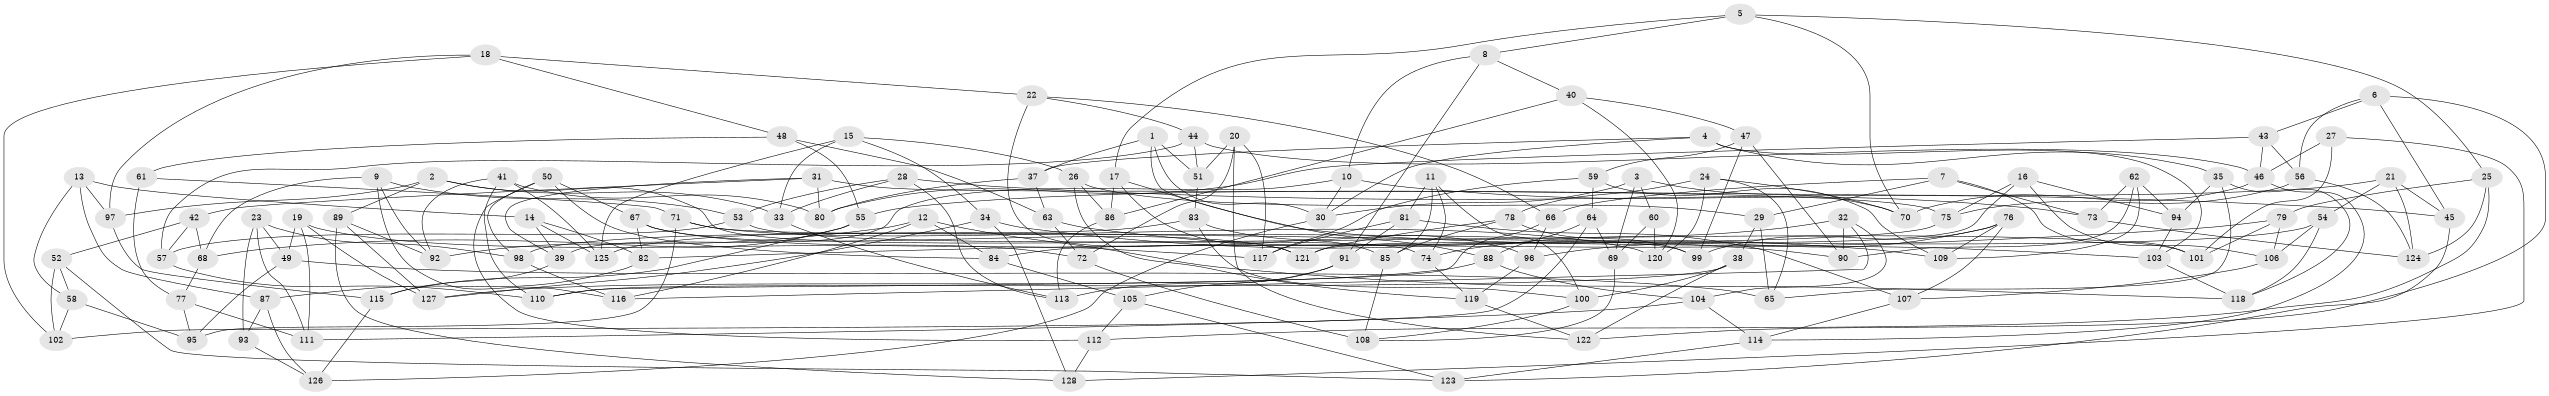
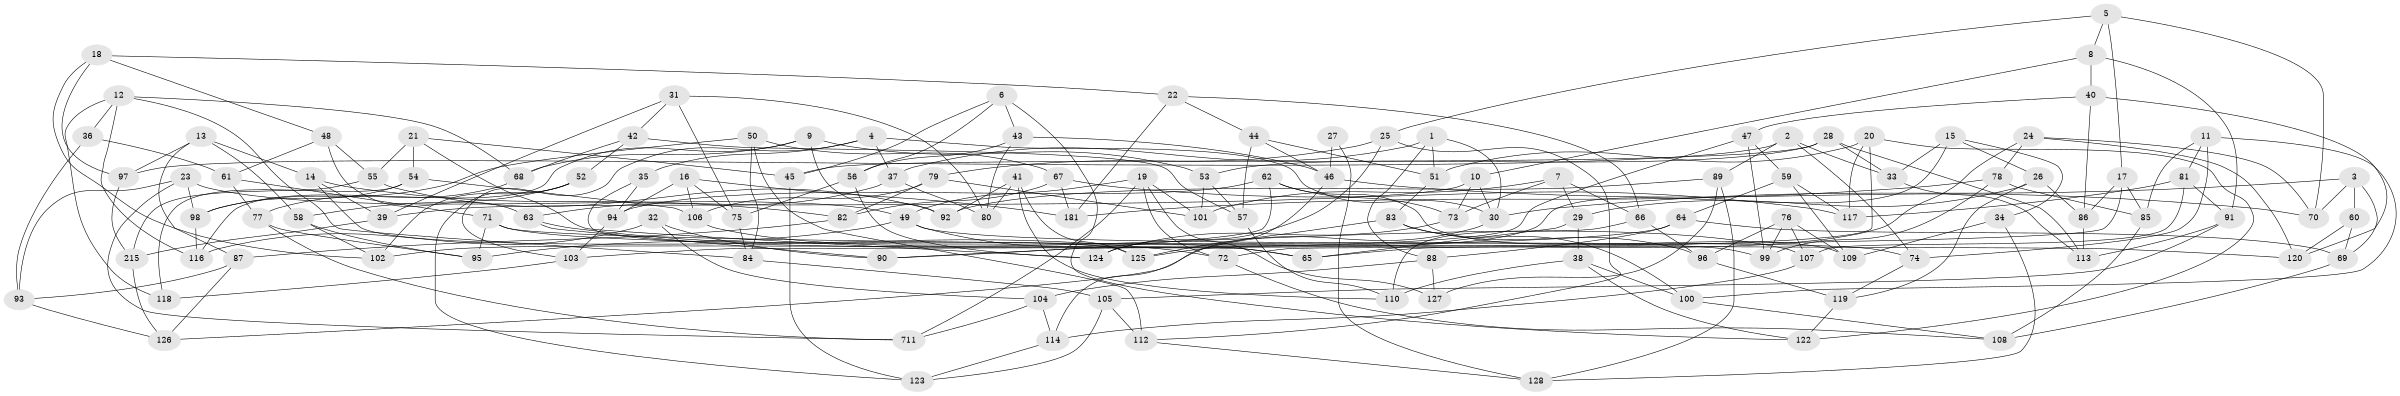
  graph {
    node [color=gray90 style=filled]
    1
    30
    37
    51
    88
    126
    80
    63
    83
    127
    104
    2
    33
    74
    89
    97
    113
    119
    92
    128
-   115
+   115 [label=215]
    3
    60
    69
    70
    120
    108
    4
    35
    103
    118
    94
    65
    5
    8
    17
    25
    10
    40
    91
    85
    86
    124
    79
    112
    6
    43
    45
    56
    122
    46
    123
    75
    7
    29
    66
    73
    101
    38
    110
    96
    39
    47
    105
    9
    53
    68
    116
    57
    77
    11
    81
    100
    117
    107
    12
+   36
    84
    93
    61
    13
    14
    58
    87
    82
    125
    102
    95
    15
    26
    34
    109
    16
    106
-   121
+   121 [label=181]
    18
    22
    48
    44
    55
    19
    49
    72
-   111
+   111 [label=711]
    20
    21
    54
    98
    23
    24
    78
    99
    27
    114
    28
    31
    42
    52
    32
    90
    71
    59
    41
    64
    50
    67
    62
    76
    1 -- 30
    1 -- 37
    1 -- 51
    1 -- 88
    30 -- 126
    37 -- 80
    37 -- 63
    51 -- 83
    88 -- 127
    88 -- 104
    63 -- 72
    63 -- 90
    83 -- 96
    83 -- 100
    83 -- 125
    104 -- 111
    104 -- 114
    2 -- 33
    2 -- 74
    2 -- 89
    2 -- 97
    33 -- 113
    74 -- 119
    89 -- 127
    89 -- 92
    89 -- 128
    97 -- 115
    119 -- 122
    115 -- 126
    3 -- 30
    3 -- 60
    3 -- 69
    3 -- 70
    60 -- 69
    60 -- 120
    69 -- 108
    4 -- 30
    4 -- 37
    4 -- 35
    4 -- 103
-   35 -- 118
    35 -- 94
    35 -- 65
    103 -- 118
    94 -- 103
    5 -- 70
    5 -- 8
    5 -- 17
    5 -- 25
    8 -- 10
    8 -- 40
    8 -- 91
    17 -- 103
    17 -- 85
    17 -- 86
    25 -- 124
    25 -- 79
    25 -- 112
    10 -- 30
    10 -- 73
    10 -- 39
    40 -- 120
    40 -- 86
    40 -- 47
    91 -- 113
    91 -- 105
    85 -- 108
    86 -- 113
    79 -- 101
    79 -- 82
    79 -- 106
    112 -- 128
    6 -- 43
    6 -- 45
    6 -- 56
    6 -- 122
    43 -- 80
    43 -- 56
    43 -- 46
    45 -- 123
    56 -- 124
    56 -- 75
    46 -- 70
    46 -- 114
    75 -- 84
    7 -- 29
    7 -- 66
    7 -- 73
    7 -- 101
    29 -- 65
    29 -- 38
    66 -- 110
    66 -- 96
    73 -- 124
    38 -- 122
    38 -- 110
    38 -- 100
    96 -- 119
    39 -- 115
    47 -- 99
    47 -- 90
    47 -- 59
    105 -- 112
    105 -- 123
    9 -- 92
    9 -- 53
    9 -- 68
    9 -- 116
    53 -- 101
    53 -- 57
    68 -- 77
    57 -- 110
    77 -- 95
    77 -- 111
    11 -- 74
    11 -- 85
    11 -- 81
    11 -- 100
    81 -- 91
    81 -- 117
    81 -- 107
    100 -- 108
    107 -- 114
    12 -- 118
    12 -- 68
    12 -- 116
+   12 -- 36
    12 -- 84
+   36 -- 93
+   36 -- 61
    84 -- 105
    93 -- 126
    61 -- 77
    61 -- 71
    13 -- 97
    13 -- 14
    13 -- 58
    13 -- 87
    14 -- 39
    14 -- 82
    14 -- 125
    58 -- 102
    58 -- 95
    87 -- 126
    87 -- 93
    82 -- 87
    15 -- 33
    15 -- 125
    15 -- 26
    15 -- 34
    26 -- 119
    26 -- 86
    26 -- 29
-   34 -- 127
    34 -- 128
    34 -- 109
    16 -- 94
    16 -- 75
    16 -- 106
    16 -- 121
    106 -- 107
    18 -- 97
    18 -- 102
    18 -- 22
    18 -- 48
    22 -- 66
    22 -- 121
    22 -- 44
    48 -- 63
    48 -- 61
    48 -- 55
    44 -- 51
    44 -- 46
    44 -- 57
    55 -- 92
    55 -- 115
    19 -- 127
    19 -- 49
    19 -- 72
    19 -- 111
    49 -- 65
    49 -- 95
    72 -- 108
    20 -- 51
    20 -- 122
    20 -- 117
    20 -- 72
    21 -- 124
    21 -- 45
    21 -- 55
    21 -- 54
    54 -- 118
    54 -- 106
    54 -- 98
    98 -- 116
    23 -- 93
    23 -- 49
    23 -- 111
    23 -- 98
    24 -- 70
    24 -- 120
    24 -- 65
    24 -- 78
    78 -- 85
    78 -- 121
    78 -- 99
    27 -- 128
    27 -- 46
-   27 -- 101
+   19 -- 101
    114 -- 123
    28 -- 33
    28 -- 113
    28 -- 45
    28 -- 53
    31 -- 80
    31 -- 75
    31 -- 39
    31 -- 42
    42 -- 68
    42 -- 57
    42 -- 52
    52 -- 123
    52 -- 58
    52 -- 102
    32 -- 104
-   32 -- 74
+   49 -- 74
    32 -- 116
    32 -- 90
    71 -- 120
    71 -- 95
    71 -- 99
    59 -- 117
    59 -- 109
    59 -- 64
    41 -- 80
    41 -- 92
    41 -- 110
    41 -- 125
    64 -- 88
    64 -- 69
    64 -- 102
    50 -- 112
    50 -- 84
    50 -- 98
    50 -- 67
    67 -- 117
    67 -- 82
    67 -- 121
    62 -- 94
    62 -- 73
    62 -- 109
    62 -- 90
    76 -- 96
    76 -- 107
    76 -- 109
    76 -- 99
  }
